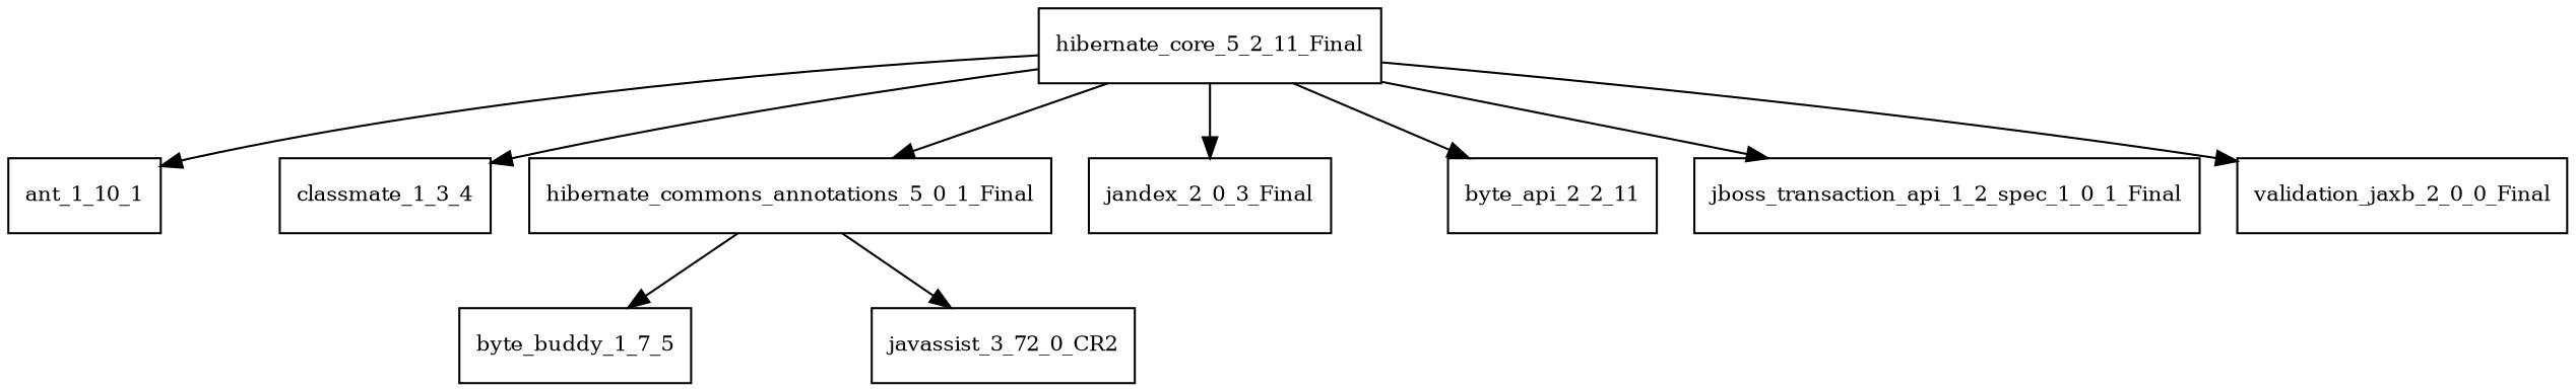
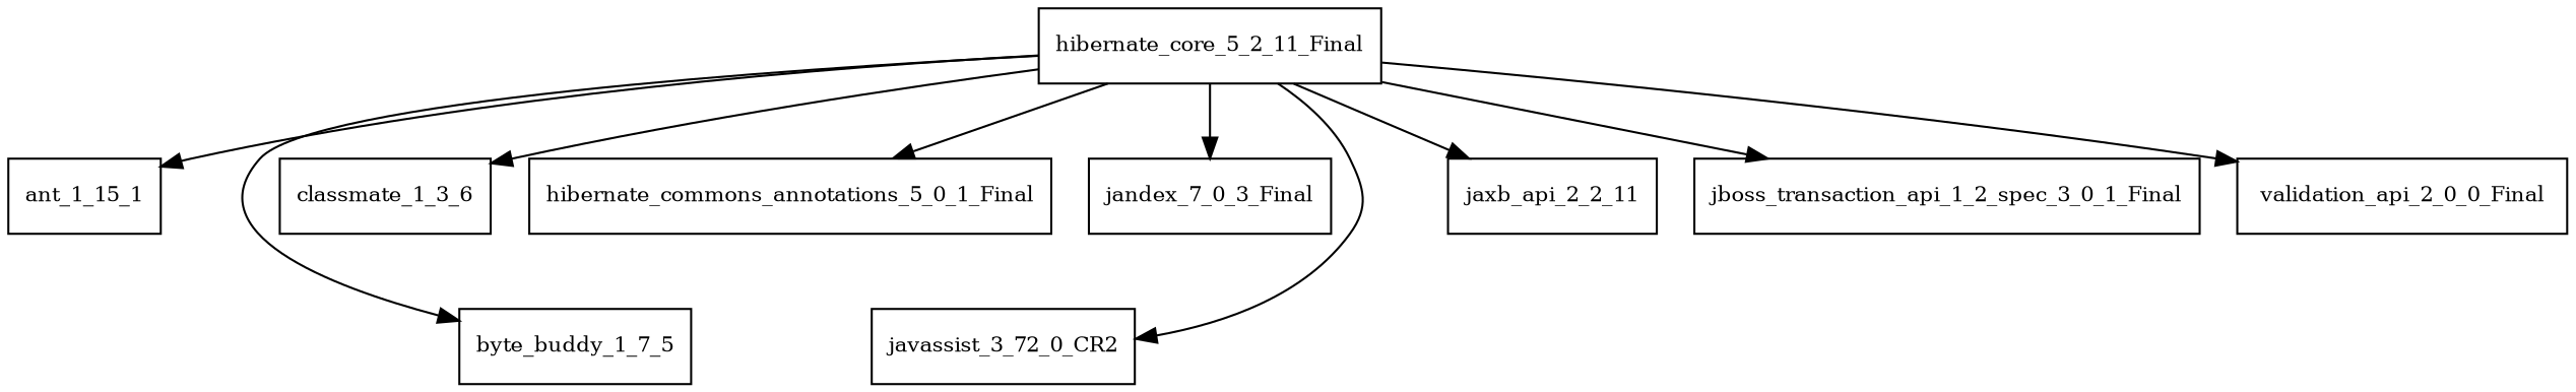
  digraph {
    node [fontsize=10.0 shape=box]
    hibernate_core_5_2_11_Final
-   ant_1_10_1
+   ant_1_10_1 [label=ant_1_15_1]
    byte_buddy_1_7_5
-   classmate_1_3_4
+   classmate_1_3_4 [label=classmate_1_3_6]
    hibernate_commons_annotations_5_0_1_Final
-   jandex_2_0_3_Final
+   jandex_2_0_3_Final [label=jandex_7_0_3_Final]
    n7 [label=javassist_3_72_0_CR2]
-   jaxb_api_2_2_11 [label=byte_api_2_2_11]
-   jboss_transaction_api_1_2_spec_1_0_1_Final
-   validation_api_2_0_0_Final [label=validation_jaxb_2_0_0_Final]
+   jaxb_api_2_2_11
+   jboss_transaction_api_1_2_spec_1_0_1_Final [label=jboss_transaction_api_1_2_spec_3_0_1_Final]
+   validation_api_2_0_0_Final
    hibernate_core_5_2_11_Final -> ant_1_10_1
-   hibernate_commons_annotations_5_0_1_Final -> byte_buddy_1_7_5
+   hibernate_core_5_2_11_Final -> byte_buddy_1_7_5
    hibernate_core_5_2_11_Final -> classmate_1_3_4
    hibernate_core_5_2_11_Final -> hibernate_commons_annotations_5_0_1_Final
    hibernate_core_5_2_11_Final -> jandex_2_0_3_Final
-   hibernate_commons_annotations_5_0_1_Final -> n7
+   hibernate_core_5_2_11_Final -> n7
    hibernate_core_5_2_11_Final -> jaxb_api_2_2_11
    hibernate_core_5_2_11_Final -> jboss_transaction_api_1_2_spec_1_0_1_Final
    hibernate_core_5_2_11_Final -> validation_api_2_0_0_Final
  }
